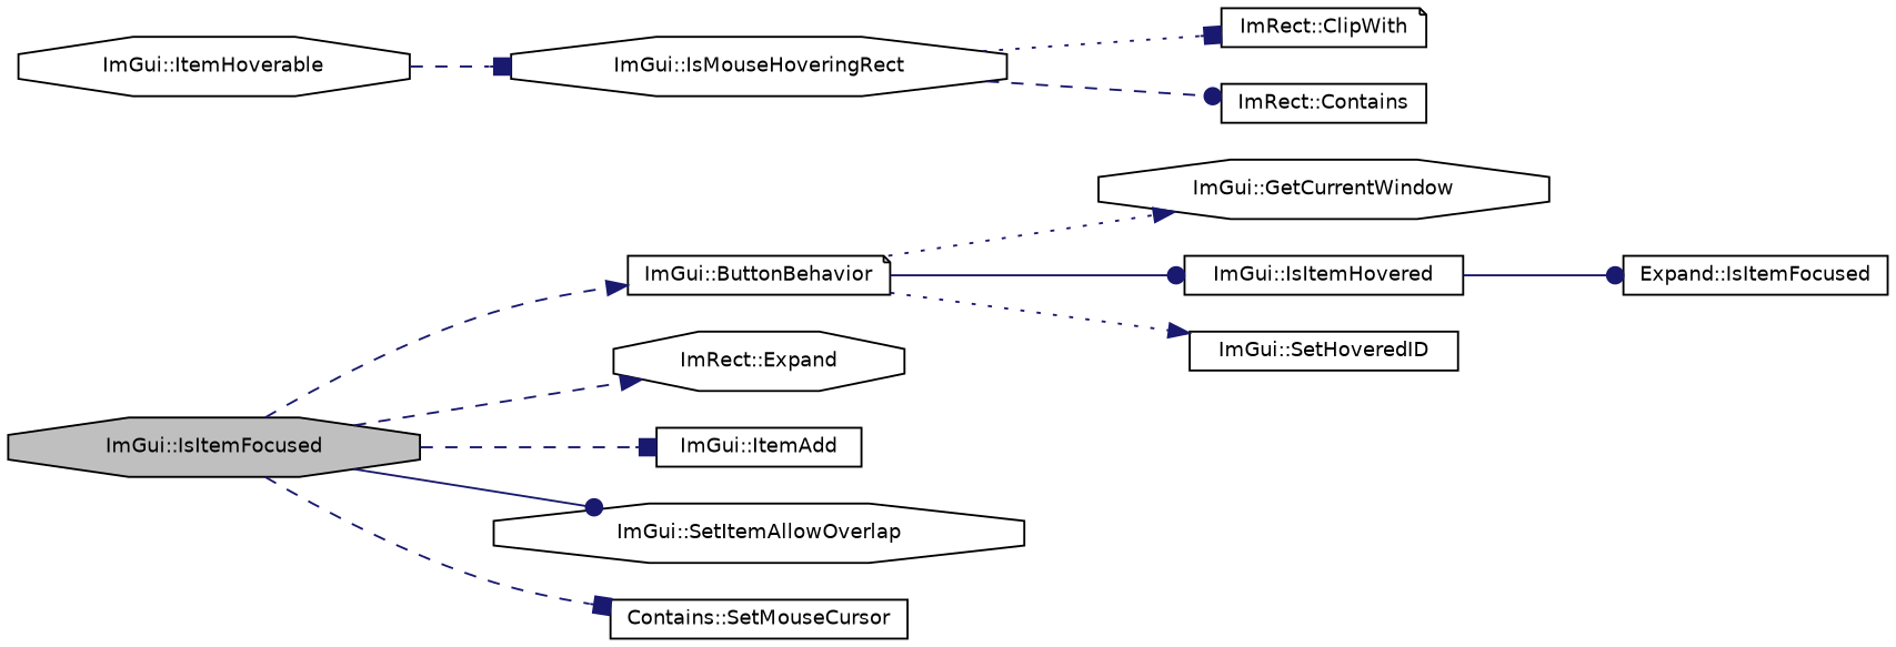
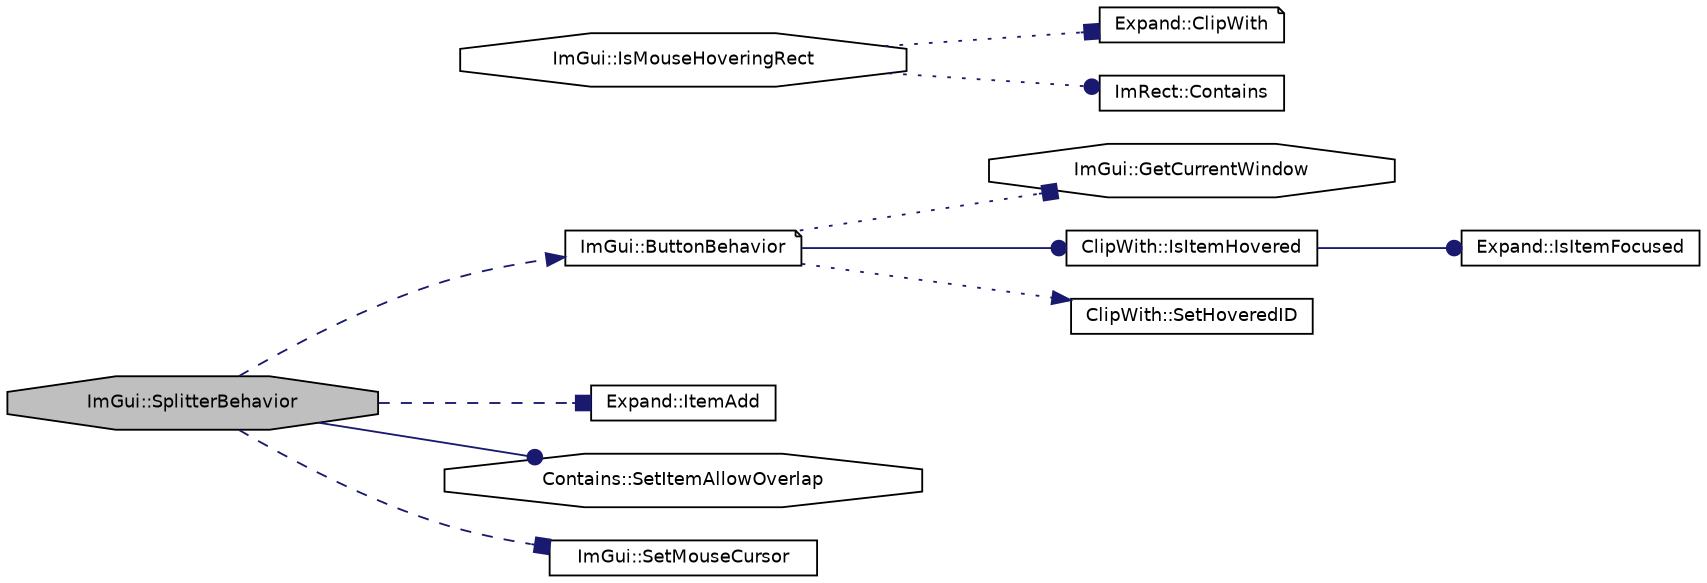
  digraph {
    fontname="DejaVu Sans"
    rankdir=LR
    node [color=black fillcolor=white fontname="DejaVu Sans" fontsize=10 shape=octagon style=filled]
    edge [arrowhead=normal color=midnightblue fontname="DejaVu Sans" fontsize=10 labelfontname=Helvetica labelfontsize=10 style=dashed]
-   n1 [fillcolor=grey75 fontcolor=black height=0.2 label="ImGui::IsItemFocused" width=0.4]
+   n1 [fillcolor=grey75 fontcolor=black height=0.2 label="ImGui::SplitterBehavior" width=0.4]
    n2 [height=0.2 label="ImGui::ButtonBehavior" shape=note width=0.4]
-   n3 [height=0.2 label="ImRect::Expand" width=0.4]
-   n4 [height=0.2 label="ImGui::ItemAdd" shape=box width=0.4]
-   n5 [height=0.2 label="ImGui::SetItemAllowOverlap" width=0.4]
-   n6 [height=0.2 label="Contains::SetMouseCursor" shape=box width=0.4]
+   n4 [height=0.2 label="Expand::ItemAdd" shape=box width=0.4]
+   n5 [height=0.2 label="Contains::SetItemAllowOverlap" width=0.4]
+   n6 [height=0.2 label="ImGui::SetMouseCursor" shape=box width=0.4]
    n7 [height=0.2 label="ImGui::GetCurrentWindow" width=0.4]
-   n8 [height=0.2 label="ImGui::IsItemHovered" shape=box width=0.4]
-   n9 [height=0.2 label="ImGui::SetHoveredID" shape=box width=0.4]
+   n8 [height=0.2 label="ClipWith::IsItemHovered" shape=box width=0.4]
+   n9 [height=0.2 label="ClipWith::SetHoveredID" shape=box width=0.4]
    n10 [height=0.2 label="Expand::IsItemFocused" shape=box width=0.4]
-   n11 [height=0.2 label="ImGui::ItemHoverable" width=0.4]
    n12 [height=0.2 label="ImGui::IsMouseHoveringRect" width=0.4]
-   n13 [height=0.2 label="ImRect::ClipWith" shape=note width=0.4]
+   n13 [height=0.2 label="Expand::ClipWith" shape=note width=0.4]
    n14 [height=0.2 label="ImRect::Contains" shape=box width=0.4]
    n1 -> n2
-   n1 -> n3
    n1 -> n4 [arrowhead=box]
    n1 -> n5 [arrowhead=dot style=solid]
    n1 -> n6 [arrowhead=box]
-   n2 -> n7 [style=dotted]
+   n2 -> n7 [arrowhead=box style=dotted]
    n2 -> n8 [arrowhead=dot style=solid]
    n2 -> n9 [style=dotted]
    n8 -> n10 [arrowhead=dot style=solid]
-   n11 -> n12 [arrowhead=box]
    n12 -> n13 [arrowhead=box style=dotted]
-   n12 -> n14 [arrowhead=dot]
+   n12 -> n14 [arrowhead=dot style=dotted]
  }
